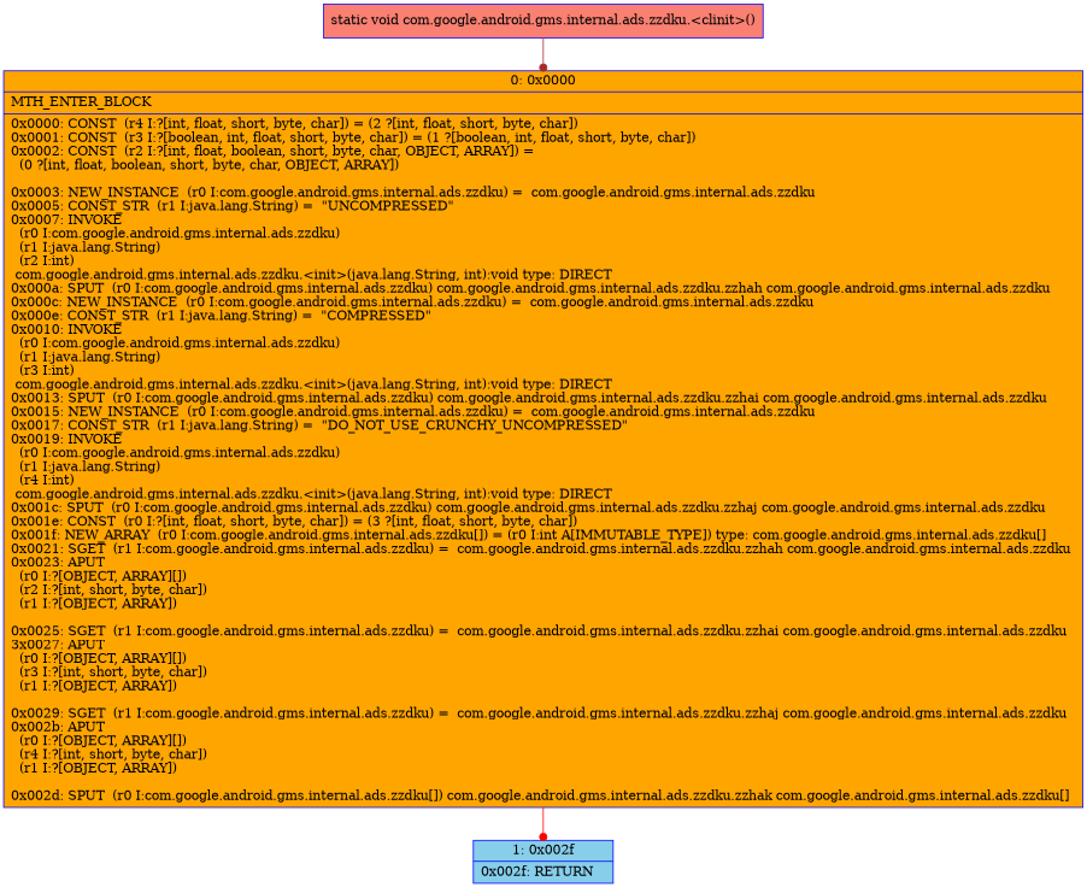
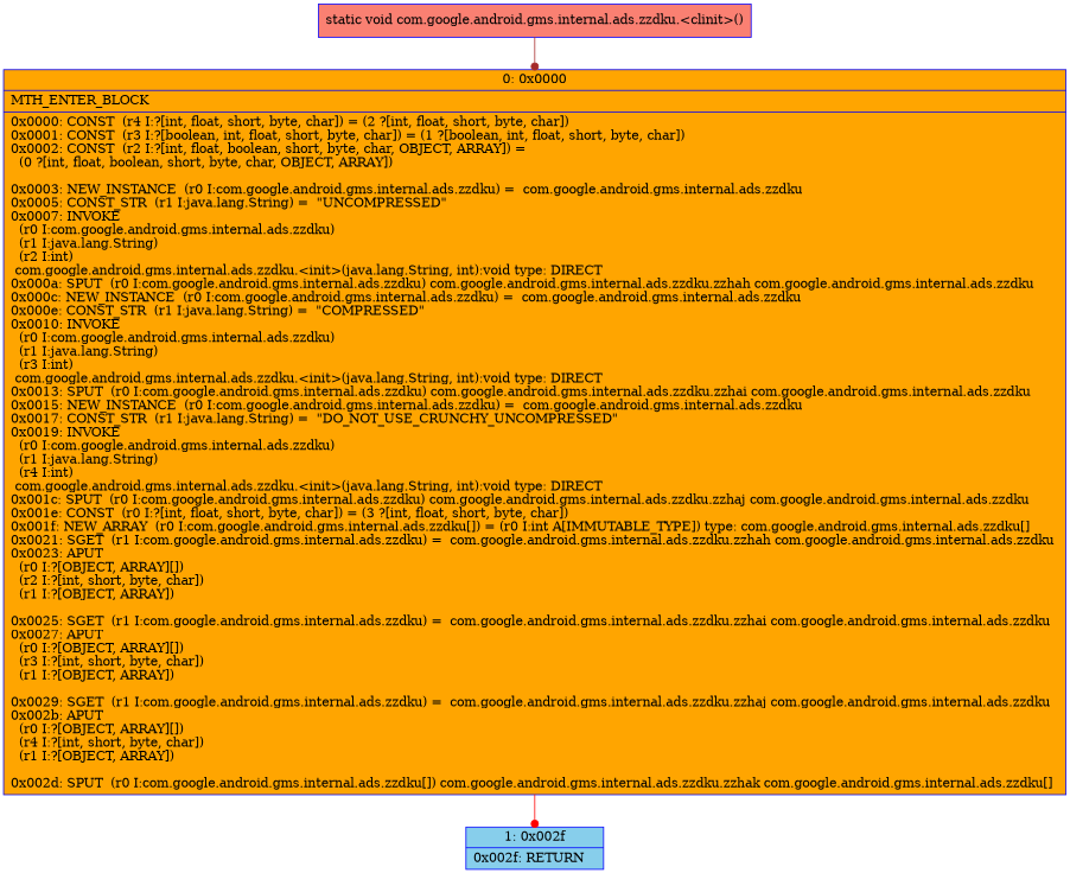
  digraph {
    node [shape=record style=filled color=blue]
    edge [arrowhead=dot]
-   n1 [label="{0\:\ 0x0000|MTH_ENTER_BLOCK\l|0x0000: CONST  (r4 I:?[int, float, short, byte, char]) = (2 ?[int, float, short, byte, char]) \l0x0001: CONST  (r3 I:?[boolean, int, float, short, byte, char]) = (1 ?[boolean, int, float, short, byte, char]) \l0x0002: CONST  (r2 I:?[int, float, boolean, short, byte, char, OBJECT, ARRAY]) = \l  (0 ?[int, float, boolean, short, byte, char, OBJECT, ARRAY])\l \l0x0003: NEW_INSTANCE  (r0 I:com.google.android.gms.internal.ads.zzdku) =  com.google.android.gms.internal.ads.zzdku \l0x0005: CONST_STR  (r1 I:java.lang.String) =  \"UNCOMPRESSED\" \l0x0007: INVOKE  \l  (r0 I:com.google.android.gms.internal.ads.zzdku)\l  (r1 I:java.lang.String)\l  (r2 I:int)\l com.google.android.gms.internal.ads.zzdku.\<init\>(java.lang.String, int):void type: DIRECT \l0x000a: SPUT  (r0 I:com.google.android.gms.internal.ads.zzdku) com.google.android.gms.internal.ads.zzdku.zzhah com.google.android.gms.internal.ads.zzdku \l0x000c: NEW_INSTANCE  (r0 I:com.google.android.gms.internal.ads.zzdku) =  com.google.android.gms.internal.ads.zzdku \l0x000e: CONST_STR  (r1 I:java.lang.String) =  \"COMPRESSED\" \l0x0010: INVOKE  \l  (r0 I:com.google.android.gms.internal.ads.zzdku)\l  (r1 I:java.lang.String)\l  (r3 I:int)\l com.google.android.gms.internal.ads.zzdku.\<init\>(java.lang.String, int):void type: DIRECT \l0x0013: SPUT  (r0 I:com.google.android.gms.internal.ads.zzdku) com.google.android.gms.internal.ads.zzdku.zzhai com.google.android.gms.internal.ads.zzdku \l0x0015: NEW_INSTANCE  (r0 I:com.google.android.gms.internal.ads.zzdku) =  com.google.android.gms.internal.ads.zzdku \l0x0017: CONST_STR  (r1 I:java.lang.String) =  \"DO_NOT_USE_CRUNCHY_UNCOMPRESSED\" \l0x0019: INVOKE  \l  (r0 I:com.google.android.gms.internal.ads.zzdku)\l  (r1 I:java.lang.String)\l  (r4 I:int)\l com.google.android.gms.internal.ads.zzdku.\<init\>(java.lang.String, int):void type: DIRECT \l0x001c: SPUT  (r0 I:com.google.android.gms.internal.ads.zzdku) com.google.android.gms.internal.ads.zzdku.zzhaj com.google.android.gms.internal.ads.zzdku \l0x001e: CONST  (r0 I:?[int, float, short, byte, char]) = (3 ?[int, float, short, byte, char]) \l0x001f: NEW_ARRAY  (r0 I:com.google.android.gms.internal.ads.zzdku[]) = (r0 I:int A[IMMUTABLE_TYPE]) type: com.google.android.gms.internal.ads.zzdku[] \l0x0021: SGET  (r1 I:com.google.android.gms.internal.ads.zzdku) =  com.google.android.gms.internal.ads.zzdku.zzhah com.google.android.gms.internal.ads.zzdku \l0x0023: APUT  \l  (r0 I:?[OBJECT, ARRAY][])\l  (r2 I:?[int, short, byte, char])\l  (r1 I:?[OBJECT, ARRAY])\l \l0x0025: SGET  (r1 I:com.google.android.gms.internal.ads.zzdku) =  com.google.android.gms.internal.ads.zzdku.zzhai com.google.android.gms.internal.ads.zzdku \l3x0027: APUT  \l  (r0 I:?[OBJECT, ARRAY][])\l  (r3 I:?[int, short, byte, char])\l  (r1 I:?[OBJECT, ARRAY])\l \l0x0029: SGET  (r1 I:com.google.android.gms.internal.ads.zzdku) =  com.google.android.gms.internal.ads.zzdku.zzhaj com.google.android.gms.internal.ads.zzdku \l0x002b: APUT  \l  (r0 I:?[OBJECT, ARRAY][])\l  (r4 I:?[int, short, byte, char])\l  (r1 I:?[OBJECT, ARRAY])\l \l0x002d: SPUT  (r0 I:com.google.android.gms.internal.ads.zzdku[]) com.google.android.gms.internal.ads.zzdku.zzhak com.google.android.gms.internal.ads.zzdku[] \l}" fillcolor=orange]
+   n1 [label="{0\:\ 0x0000|MTH_ENTER_BLOCK\l|0x0000: CONST  (r4 I:?[int, float, short, byte, char]) = (2 ?[int, float, short, byte, char]) \l0x0001: CONST  (r3 I:?[boolean, int, float, short, byte, char]) = (1 ?[boolean, int, float, short, byte, char]) \l0x0002: CONST  (r2 I:?[int, float, boolean, short, byte, char, OBJECT, ARRAY]) = \l  (0 ?[int, float, boolean, short, byte, char, OBJECT, ARRAY])\l \l0x0003: NEW_INSTANCE  (r0 I:com.google.android.gms.internal.ads.zzdku) =  com.google.android.gms.internal.ads.zzdku \l0x0005: CONST_STR  (r1 I:java.lang.String) =  \"UNCOMPRESSED\" \l0x0007: INVOKE  \l  (r0 I:com.google.android.gms.internal.ads.zzdku)\l  (r1 I:java.lang.String)\l  (r2 I:int)\l com.google.android.gms.internal.ads.zzdku.\<init\>(java.lang.String, int):void type: DIRECT \l0x000a: SPUT  (r0 I:com.google.android.gms.internal.ads.zzdku) com.google.android.gms.internal.ads.zzdku.zzhah com.google.android.gms.internal.ads.zzdku \l0x000c: NEW_INSTANCE  (r0 I:com.google.android.gms.internal.ads.zzdku) =  com.google.android.gms.internal.ads.zzdku \l0x000e: CONST_STR  (r1 I:java.lang.String) =  \"COMPRESSED\" \l0x0010: INVOKE  \l  (r0 I:com.google.android.gms.internal.ads.zzdku)\l  (r1 I:java.lang.String)\l  (r3 I:int)\l com.google.android.gms.internal.ads.zzdku.\<init\>(java.lang.String, int):void type: DIRECT \l0x0013: SPUT  (r0 I:com.google.android.gms.internal.ads.zzdku) com.google.android.gms.internal.ads.zzdku.zzhai com.google.android.gms.internal.ads.zzdku \l0x0015: NEW_INSTANCE  (r0 I:com.google.android.gms.internal.ads.zzdku) =  com.google.android.gms.internal.ads.zzdku \l0x0017: CONST_STR  (r1 I:java.lang.String) =  \"DO_NOT_USE_CRUNCHY_UNCOMPRESSED\" \l0x0019: INVOKE  \l  (r0 I:com.google.android.gms.internal.ads.zzdku)\l  (r1 I:java.lang.String)\l  (r4 I:int)\l com.google.android.gms.internal.ads.zzdku.\<init\>(java.lang.String, int):void type: DIRECT \l0x001c: SPUT  (r0 I:com.google.android.gms.internal.ads.zzdku) com.google.android.gms.internal.ads.zzdku.zzhaj com.google.android.gms.internal.ads.zzdku \l0x001e: CONST  (r0 I:?[int, float, short, byte, char]) = (3 ?[int, float, short, byte, char]) \l0x001f: NEW_ARRAY  (r0 I:com.google.android.gms.internal.ads.zzdku[]) = (r0 I:int A[IMMUTABLE_TYPE]) type: com.google.android.gms.internal.ads.zzdku[] \l0x0021: SGET  (r1 I:com.google.android.gms.internal.ads.zzdku) =  com.google.android.gms.internal.ads.zzdku.zzhah com.google.android.gms.internal.ads.zzdku \l0x0023: APUT  \l  (r0 I:?[OBJECT, ARRAY][])\l  (r2 I:?[int, short, byte, char])\l  (r1 I:?[OBJECT, ARRAY])\l \l0x0025: SGET  (r1 I:com.google.android.gms.internal.ads.zzdku) =  com.google.android.gms.internal.ads.zzdku.zzhai com.google.android.gms.internal.ads.zzdku \l0x0027: APUT  \l  (r0 I:?[OBJECT, ARRAY][])\l  (r3 I:?[int, short, byte, char])\l  (r1 I:?[OBJECT, ARRAY])\l \l0x0029: SGET  (r1 I:com.google.android.gms.internal.ads.zzdku) =  com.google.android.gms.internal.ads.zzdku.zzhaj com.google.android.gms.internal.ads.zzdku \l0x002b: APUT  \l  (r0 I:?[OBJECT, ARRAY][])\l  (r4 I:?[int, short, byte, char])\l  (r1 I:?[OBJECT, ARRAY])\l \l0x002d: SPUT  (r0 I:com.google.android.gms.internal.ads.zzdku[]) com.google.android.gms.internal.ads.zzdku.zzhak com.google.android.gms.internal.ads.zzdku[] \l}" fillcolor=orange]
    n2 [label="{1\:\ 0x002f|0x002f: RETURN   \l}" fillcolor=skyblue]
    n3 [label="{static void com.google.android.gms.internal.ads.zzdku.\<clinit\>() }" fillcolor=salmon]
    n1 -> n2 [color=red]
    n3 -> n1 [color=brown]
  }
